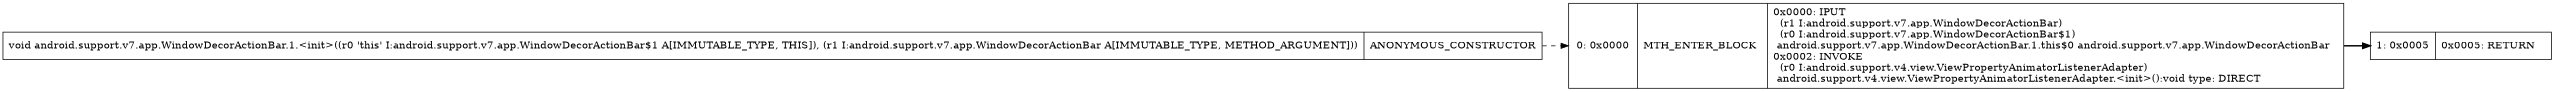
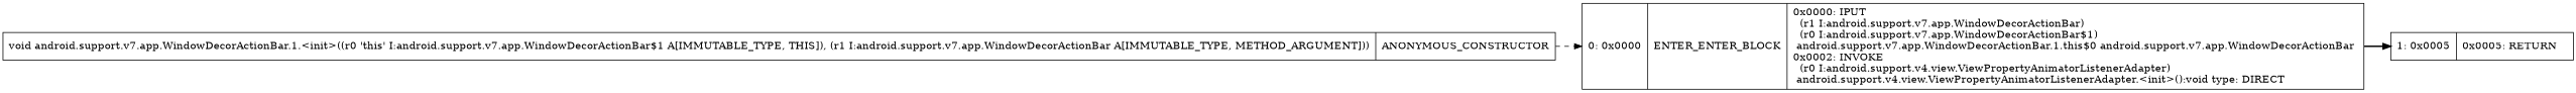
  digraph {
    rankdir=LR
    node [shape=record]
-   n1 [label="{0\:\ 0x0000|MTH_ENTER_BLOCK\l|0x0000: IPUT  \l  (r1 I:android.support.v7.app.WindowDecorActionBar)\l  (r0 I:android.support.v7.app.WindowDecorActionBar$1)\l android.support.v7.app.WindowDecorActionBar.1.this$0 android.support.v7.app.WindowDecorActionBar \l0x0002: INVOKE  \l  (r0 I:android.support.v4.view.ViewPropertyAnimatorListenerAdapter)\l android.support.v4.view.ViewPropertyAnimatorListenerAdapter.\<init\>():void type: DIRECT \l}"]
+   n1 [label="{0\:\ 0x0000|ENTER_ENTER_BLOCK\l|0x0000: IPUT  \l  (r1 I:android.support.v7.app.WindowDecorActionBar)\l  (r0 I:android.support.v7.app.WindowDecorActionBar$1)\l android.support.v7.app.WindowDecorActionBar.1.this$0 android.support.v7.app.WindowDecorActionBar \l0x0002: INVOKE  \l  (r0 I:android.support.v4.view.ViewPropertyAnimatorListenerAdapter)\l android.support.v4.view.ViewPropertyAnimatorListenerAdapter.\<init\>():void type: DIRECT \l}"]
    n2 [label="{1\:\ 0x0005|0x0005: RETURN   \l}"]
    n3 [label="{void android.support.v7.app.WindowDecorActionBar.1.\<init\>((r0 'this' I:android.support.v7.app.WindowDecorActionBar$1 A[IMMUTABLE_TYPE, THIS]), (r1 I:android.support.v7.app.WindowDecorActionBar A[IMMUTABLE_TYPE, METHOD_ARGUMENT]))  | ANONYMOUS_CONSTRUCTOR\l}"]
    n1 -> n2 [style=bold]
    n3 -> n1 [style=dashed]
  }
